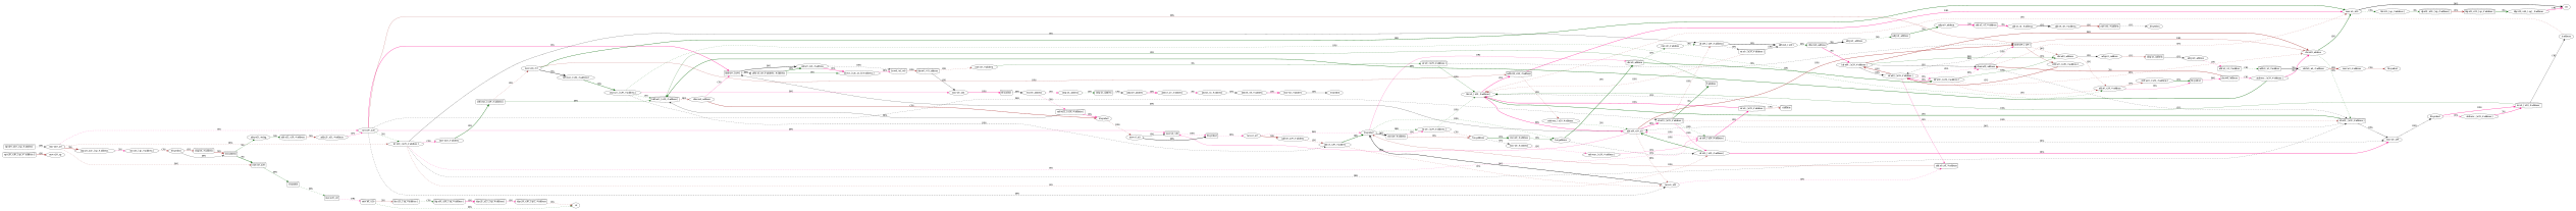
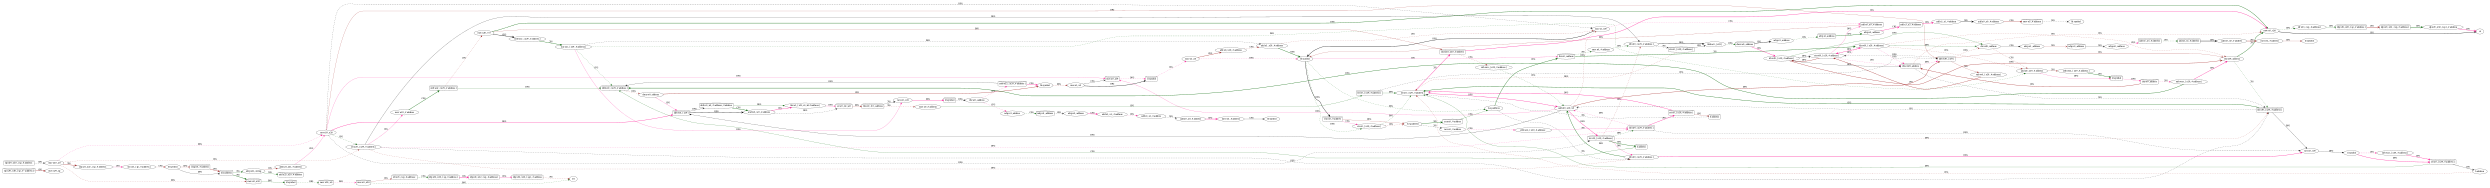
  digraph {
    fontname=Merriweather
    rankdir=LR
    node [fontname=Merriweather shape=ellipse]
    edge [arrowhead=vee color=deeppink fontname=Merriweather style=dashed]
    n1 [label="stp x29 , x30 , [ sp , #- address ]!" shape=cylinder]
    n2 [label="mov x29 , sp"]
    n3 [label="stp x19 , x20 , [ sp , # address ]" shape=cylinder]
    n4 [label="mov x20 , x0"]
    n5 [label="stp x21 , x22 , [ sp , # address ]"]
    n6 [label="mov x0 , x20" shape=cylinder]
    n7 [label="mov x19 , x20"]
    n8 [label="str x20 , [ x29 , # address ]"]
    n9 [label="str x23 , [ sp , # address ]"]
    n10 [label="bl symbol" shape=cylinder]
    n11 [label="mov x0 , x19" shape=cylinder]
    n12 [label="mov x1 , x19"]
    n13 [label="ldrb w0 , [ x19 ]" shape=cylinder]
    n14 [label="ldrb w19 , [ x19 ]" shape=cylinder]
    n15 [label="str x19 , [ x29 , # address ]" shape=cylinder]
    n16 [label="mov w22 , # address"]
    n17 [label="ldr x19 , [ x29 , # address ]" shape=cylinder]
    n18 [label="ldr x19 , [ x29 , # address ]"]
    n19 [label="ldr x19 , [ x29 , # address ]" shape=cylinder]
    n20 [label="ldr x19 , [ x29 , # address ]"]
    n21 [label="bl symbol"]
    n22 [label="cmp x0 , # address" shape=cylinder]
    n23 [label="b.ls address" shape=cylinder]
    n24 [label="adrp x21 , string"]
    n25 [label="add x23 , x29 , # address" shape=cylinder]
    n26 [label="mov x20 , x0" shape=cylinder]
    n27 [label="add x21 , x21 , # address"]
    n28 [label="mov x0 , x20" shape=cylinder]
    n29 [label="ldr x23 , [ sp , # address ]" shape=cylinder]
    n30 [label=ret]
    n31 [label="ldp x19 , x20 , [ sp , # address ]" shape=cylinder]
    n32 [label="ldp x21 , x22 , [ sp , # address ]" shape=cylinder]
    n33 [label="ldp x29 , x30 , [ sp ] , # address" shape=cylinder]
    n34 [label="bl symbol" shape=cylinder]
    n35 [label="bl symbol"]
    n36 [label="add x0 , x0 , # address" shape=cylinder]
    n37 [label="ubfx x1 , x0 , # address , # address" shape=cylinder]
    n38 [label="and w0 , w0 , # address"]
    n39 [label="strb w0 , [ x29 , # address ]"]
    n40 [label="str w19 , [ x29 , # address ]"]
    n41 [label="cbz w19 , address"]
    n42 [label="cbz w19 , address"]
    n43 [label="b address" shape=cylinder]
    n44 [label="strb wzr , [ x29 , # address ]" shape=cylinder]
    n45 [label="str x0 , [ x29 , # address ]" shape=cylinder]
    n46 [label="add x19 , x19 , x0"]
    n47 [label="mov x0 , x19"]
    n48 [label="ldr x0 , [ x29 , # address ]"]
    n49 [label="str x0 , [ x29 , # address ]" shape=cylinder]
    n50 [label="ldrb w0 , [ x19 ]"]
    n51 [label="mov x20 , # 0"]
    n52 [label="ldrb w0 , [ x29 , # address ]" shape=cylinder]
    n53 [label="strb wzr , [ x29 , # address ]"]
    n54 [label="add x20 , x20 , # address" shape=cylinder]
    n55 [label="mov x0 , x20"]
    n56 [label="cbnz w0 , address"]
    n57 [label="stur xzr , [ x29 , # address ]"]
    n58 [label="strb wzr , [ x29 , # address ]"]
    n59 [label="ldr x23 , [ sp , # address ]"]
    n60 [label=ret]
    n61 [label="add x3 , x29 , # address"]
    n62 [label="mov x0 , x23"]
    n63 [label="add x0 , x29 , # address"]
    n64 [label="bl symbol" shape=cylinder]
    n65 [label="strb w22 , [ x29 , # address ]"]
    n66 [label="bl symbol" shape=cylinder]
    n67 [label="bl symbol"]
    n68 [label="mov x1 , x0"]
    n69 [label="mov x2 , x0"]
    n70 [label="add x0 , x29 , # address"]
    n71 [label="cmn x0 , # address" shape=cylinder]
    n72 [label="str x0 , [ x29 , # address ]"]
    n73 [label="b.eq address"]
    n74 [label="cbz x0 , address" shape=cylinder]
    n75 [label="b.eq address"]
    n76 [label="mov x0 , # address"]
    n77 [label="ldr w19 , [ x29 , # address ]"]
    n78 [label="mov x0 , # address"]
    n79 [label="cmn x0 , # address" shape=cylinder]
    n80 [label="strb wzr , [ x29 , # address ]"]
    n81 [label="ldr w1 , [ x21 , x1 , lsl # address ]"]
    n82 [label="lsr w0 , w1 , w0" shape=cylinder]
    n83 [label="tbz w0 , # 0 , address" shape=cylinder]
    n84 [label="mov x0 , # address"]
    n85 [label="str x0 , [ x29 , # address ]" shape=cylinder]
    n86 [label="cbz w0 , address"]
    n87 [label="b address" shape=cylinder]
    n88 [label="bl symbol"]
    n89 [label="cbnz w19 , address" shape=cylinder]
    n90 [label="adrp x3 , address"]
    n91 [label="strb w22 , [ x29 , # address ]" shape=cylinder]
    n92 [label="adrp x1 , address" shape=cylinder]
    n93 [label="adrp x0 , address"]
    n94 [label="ldr w19 , [ x29 , # address ]"]
    n95 [label="adrp x3 , address"]
    n96 [label="strb wzr , [ x29 , # address ]"]
    n97 [label="str x0 , [ x29 , # address ]" shape=cylinder]
    n98 [label="b address"]
    n99 [label="add x3 , x3 , # address"]
    n100 [label="add x1 , x1 , # address"]
    n101 [label="add x0 , x0 , # address"]
    n102 [label="mov w2 , # address"]
    n103 [label="bl symbol"]
    n104 [label="ldp x19 , x20 , [ sp , # address ]" shape=cylinder]
    n105 [label="ldp x21 , x22 , [ sp , # address ]" shape=cylinder]
    n106 [label="ldp x29 , x30 , [ sp ] , # address"]
    n107 [label="cbnz w0 , address" shape=cylinder]
    n108 [label="adrp x3 , address"]
    n109 [label="adrp x1 , address" shape=cylinder]
    n110 [label="adrp x0 , address"]
    n111 [label="cbz w0 , address" shape=cylinder]
    n112 [label="add x3 , x3 , # address" shape=cylinder]
    n113 [label="add x1 , x1 , # address"]
    n114 [label="add x0 , x0 , # address"]
    n115 [label="mov w2 , # address" shape=cylinder]
    n116 [label="bl symbol"]
    n117 [label="adrp x1 , address" shape=cylinder]
    n118 [label="adrp x0 , address"]
    n119 [label="strb wzr , [ x29 , # address ]"]
    n120 [label="add x3 , x3 , # address" shape=cylinder]
    n121 [label="add x1 , x1 , # address" shape=cylinder]
    n122 [label="add x0 , x0 , # address"]
    n123 [label="mov w2 , # address"]
    n124 [label="bl symbol"]
    n1 -> n2 [arrowhead=diamond color=brown label=CFG style=bold]
    n3 -> n4 [color=black label=CFG]
    n4 -> n5 [color=brown label=CFG style=bold]
    n4 -> n6 [arrowhead=diamond color=brown label=DFG]
    n4 -> n7 [arrowhead=diamond label=DFG]
    n4 -> n8 [color=brown label=DFG]
    n5 -> n9 [arrowhead=diamond label=CFG style=solid]
    n6 -> n10 [arrowhead=diamond color=darkgreen label=DFG style=solid]
    n7 -> n8 [arrowhead=diamond color=darkgreen label=CFG]
    n7 -> n11 [arrowhead=diamond label=DFG style=solid]
    n7 -> n12 [arrowhead=diamond color=black label=DFG]
    n7 -> n13 [arrowhead=diamond label=DFG style=bold]
    n7 -> n14 [color=brown label=DFG style=solid]
    n7 -> n15 [arrowhead=diamond color=black label=DFG]
    n8 -> n16 [arrowhead=diamond label=CFG style=solid]
    n8 -> n17 [label=DFG]
    n8 -> n18 [color=brown label=DFG]
    n8 -> n19 [color=black label=DFG]
    n8 -> n20 [arrowhead=diamond color=black label=DFG style=solid]
    n9 -> n21 [arrowhead=diamond color=brown label=CFG]
    n10 -> n26 [color=darkgreen label=DFG]
    n11 -> n34 [arrowhead=diamond label=DFG]
    n12 -> n35 [color=black label=DFG style=bold]
    n12 -> n36 [arrowhead=diamond label=CFG]
    n13 -> n37 [color=black label=DFG style=solid]
    n13 -> n38 [color=black label=DFG style=bold]
    n14 -> n39 [arrowhead=diamond color=brown label=CFG style=solid]
    n14 -> n40 [color=black label=DFG]
    n14 -> n41 [color=brown label=DFG]
    n14 -> n42 [color=brown label=DFG style=solid]
    n15 -> n17 [color=darkgreen label=DFG]
    n15 -> n18 [arrowhead=diamond label=DFG style=solid]
    n15 -> n19 [color=brown label=DFG]
    n15 -> n20 [color=brown label=DFG]
    n15 -> n43 [arrowhead=diamond color=darkgreen label=CFG style=bold]
    n16 -> n44 [color=darkgreen label=CFG style=bold]
    n17 -> n45 [arrowhead=diamond label=CFG style=bold]
    n17 -> n46 [label=DFG]
    n17 -> n47 [arrowhead=diamond color=black label=DFG]
    n18 -> n46 [color=darkgreen label=DFG style=bold]
    n18 -> n47 [label=DFG style=bold]
    n19 -> n46 [color=black label=DFG]
    n19 -> n47 [color=black label=DFG style=solid]
    n19 -> n48 [arrowhead=diamond color=darkgreen label=CFG style=bold]
    n20 -> n49 [color=black label=CFG]
    n20 -> n50 [arrowhead=diamond color=black label=DFG style=bold]
    n21 -> n22 [color=brown label=CFG style=solid]
    n21 -> n23 [color=black label=DFG style=solid]
    n22 -> n23 [color=brown label=CFG style=bold]
    n23 -> n6 [arrowhead=diamond color=darkgreen label=CFG style=bold]
    n23 -> n24 [arrowhead=diamond color=darkgreen label=CFG style=solid]
    n24 -> n25 [arrowhead=diamond color=darkgreen label=CFG style=solid]
-   n25 -> n27 [arrowhead=diamond color=brown label=CFG style=solid]
+   n24 -> n27 [arrowhead=diamond color=brown label=CFG style=solid]
    n26 -> n28 [label=DFG]
    n27 -> n7 [label=CFG style=solid]
    n28 -> n29 [color=brown label=CFG style=solid]
    n28 -> n30 [arrowhead=diamond color=darkgreen label=DFG]
    n29 -> n31 [arrowhead=diamond color=darkgreen label=CFG]
    n31 -> n32 [label=CFG style=bold]
    n32 -> n33 [label=CFG style=solid]
    n33 -> n30 [arrowhead=diamond color=brown label=CFG]
    n34 -> n69 [arrowhead=diamond label=DFG]
    n35 -> n71 [color=black label=DFG style=bold]
    n35 -> n72 [color=darkgreen label=DFG]
    n35 -> n73 [arrowhead=diamond color=darkgreen label=DFG]
    n35 -> n74 [label=DFG style=solid]
    n36 -> n35 [color=brown label=DFG style=solid]
    n37 -> n38 [arrowhead=diamond color=darkgreen label=CFG style=bold]
    n37 -> n81 [arrowhead=diamond color=darkgreen label=DFG style=solid]
    n38 -> n81 [arrowhead=diamond label=CFG style=bold]
    n38 -> n82 [color=black label=DFG]
    n39 -> n40 [arrowhead=diamond color=brown label=CFG style=bold]
    n40 -> n36 [label=DFG style=solid]
    n40 -> n77 [arrowhead=diamond label=DFG]
    n40 -> n89 [arrowhead=diamond label=CFG]
    n40 -> n94 [color=brown label=DFG style=bold]
    n41 -> n63 [color=brown label=CFG]
    n41 -> n95 [arrowhead=diamond color=black label=CFG style=solid]
    n42 -> n19 [color=darkgreen label=CFG]
    n42 -> n55 [arrowhead=diamond color=darkgreen label=CFG style=bold]
    n43 -> n52 [color=darkgreen label=CFG style=solid]
    n44 -> n51 [arrowhead=diamond color=brown label=CFG]
    n44 -> n52 [arrowhead=diamond color=darkgreen label=DFG style=solid]
    n45 -> n48 [label=DFG style=bold]
    n45 -> n87 [arrowhead=diamond color=brown label=CFG style=solid]
    n46 -> n11 [label=DFG style=solid]
    n46 -> n12 [color=brown label=DFG]
    n46 -> n13 [arrowhead=diamond color=black label=DFG style=solid]
    n46 -> n14 [arrowhead=diamond color=brown label=DFG style=bold]
    n46 -> n15 [arrowhead=diamond label=DFG style=bold]
    n47 -> n88 [arrowhead=diamond color=black label=DFG style=solid]
    n48 -> n46 [label=DFG style=bold]
    n48 -> n54 [label=CFG style=bold]
    n49 -> n48 [arrowhead=diamond color=brown label=DFG]
    n49 -> n50 [color=black label=CFG style=solid]
    n50 -> n107 [arrowhead=diamond color=darkgreen label=DFG]
    n51 -> n53 [color=black label=CFG style=bold]
    n51 -> n54 [color=brown label=DFG style=solid]
    n51 -> n55 [arrowhead=diamond color=darkgreen label=DFG style=bold]
    n52 -> n56 [color=brown label=DFG]
    n53 -> n57 [arrowhead=diamond color=darkgreen label=CFG style=bold]
    n54 -> n55 [arrowhead=diamond label=DFG style=bold]
    n54 -> n58 [arrowhead=diamond color=brown label=CFG]
    n55 -> n59 [arrowhead=diamond color=darkgreen label=CFG]
    n55 -> n60 [color=black label=DFG style=bold]
    n56 -> n13 [arrowhead=diamond label=CFG style=solid]
    n56 -> n67 [arrowhead=diamond color=brown label=CFG style=bold]
    n57 -> n52 [color=darkgreen label=CFG]
    n57 -> n61 [color=black label=DFG]
    n57 -> n62 [arrowhead=diamond label=DFG style=solid]
    n57 -> n63 [arrowhead=diamond color=darkgreen label=DFG]
    n58 -> n46 [color=darkgreen label=CFG]
    n59 -> n104 [color=darkgreen label=CFG style=solid]
    n61 -> n12 [color=brown label=CFG]
    n61 -> n35 [color=darkgreen label=DFG style=bold]
    n62 -> n64 [arrowhead=diamond label=DFG style=bold]
    n63 -> n65 [color=brown label=CFG style=solid]
    n63 -> n66 [arrowhead=diamond label=DFG style=solid]
    n64 -> n86 [arrowhead=diamond color=black label=DFG]
    n65 -> n66 [arrowhead=diamond color=darkgreen label=CFG style=bold]
    n66 -> n111 [arrowhead=diamond label=DFG style=solid]
    n67 -> n68 [arrowhead=diamond color=brown label=DFG]
    n68 -> n11 [color=black label=CFG style=solid]
    n68 -> n34 [arrowhead=diamond color=black label=DFG style=bold]
    n69 -> n35 [label=DFG]
    n69 -> n70 [color=brown label=CFG style=bold]
    n70 -> n61 [arrowhead=diamond color=brown label=CFG]
    n71 -> n72 [arrowhead=diamond label=CFG style=solid]
    n71 -> n75 [arrowhead=diamond color=brown label=DFG style=solid]
    n72 -> n48 [color=darkgreen label=DFG]
    n72 -> n75 [color=brown label=CFG]
    n73 -> n18 [arrowhead=diamond color=black label=CFG]
    n73 -> n74 [color=darkgreen label=CFG style=bold]
    n74 -> n76 [color=darkgreen label=CFG]
    n74 -> n77 [color=darkgreen label=CFG style=bold]
    n75 -> n78 [color=black label=CFG]
    n75 -> n79 [color=darkgreen label=CFG style=bold]
    n76 -> n20 [color=darkgreen label=CFG]
    n77 -> n40 [label=DFG style=bold]
    n77 -> n41 [color=darkgreen label=DFG style=solid]
    n77 -> n42 [color=brown label=DFG]
    n77 -> n63 [arrowhead=diamond color=brown label=CFG]
    n77 -> n89 [arrowhead=diamond label=DFG]
    n78 -> n80 [label=CFG]
    n79 -> n73 [arrowhead=diamond color=darkgreen label=CFG style=solid]
    n80 -> n17 [label=CFG style=solid]
    n81 -> n82 [label=DFG style=solid]
    n82 -> n83 [arrowhead=diamond color=brown label=DFG style=solid]
    n83 -> n62 [arrowhead=diamond color=black label=CFG style=solid]
    n83 -> n84 [color=brown label=CFG]
    n84 -> n85 [color=darkgreen label=CFG style=solid]
    n85 -> n14 [arrowhead=diamond color=black label=CFG]
    n85 -> n48 [arrowhead=diamond color=darkgreen label=DFG style=solid]
    n86 -> n90 [arrowhead=diamond label=CFG]
    n86 -> n91 [arrowhead=diamond label=CFG]
    n87 -> n48 [arrowhead=diamond color=black label=CFG]
    n88 -> n96 [label=CFG]
    n88 -> n97 [label=DFG style=bold]
    n89 -> n14 [arrowhead=diamond label=DFG]
    n89 -> n19 [color=black label=CFG]
    n89 -> n55 [arrowhead=diamond color=brown label=CFG]
    n90 -> n92 [arrowhead=diamond color=darkgreen label=CFG]
    n91 -> n52 [color=black label=DFG style=solid]
    n91 -> n67 [label=CFG style=bold]
    n92 -> n93 [color=black label=CFG]
    n93 -> n99 [arrowhead=diamond label=CFG style=bold]
    n94 -> n40 [arrowhead=diamond color=black label=DFG style=solid]
    n94 -> n41 [arrowhead=diamond color=darkgreen label=DFG style=solid]
    n94 -> n42 [color=brown label=DFG style=bold]
    n94 -> n89 [arrowhead=diamond color=black label=DFG style=solid]
    n95 -> n117 [color=brown label=CFG style=solid]
    n96 -> n97 [arrowhead=diamond label=CFG style=bold]
    n97 -> n48 [color=darkgreen label=DFG style=solid]
    n97 -> n98 [color=black label=CFG style=solid]
    n98 -> n48 [arrowhead=diamond color=brown label=CFG]
    n99 -> n100 [arrowhead=diamond label=CFG]
    n100 -> n101 [color=black label=CFG]
    n101 -> n102 [label=CFG style=bold]
    n102 -> n103 [color=black label=CFG style=solid]
    n104 -> n105 [color=brown label=CFG style=bold]
    n105 -> n106 [color=darkgreen label=CFG style=bold]
    n106 -> n60 [label=CFG style=bold]
    n107 -> n94 [label=CFG style=bold]
    n107 -> n108 [arrowhead=diamond color=black label=CFG style=bold]
    n108 -> n109 [arrowhead=diamond color=darkgreen label=CFG]
    n109 -> n110 [arrowhead=diamond color=darkgreen label=CFG style=bold]
    n110 -> n112 [label=CFG style=bold]
    n111 -> n89 [color=brown label=CFG style=bold]
    n111 -> n119 [label=CFG]
    n112 -> n113 [arrowhead=diamond label=CFG style=bold]
    n113 -> n114 [color=black label=CFG style=bold]
    n114 -> n115 [arrowhead=diamond color=brown label=CFG style=bold]
    n115 -> n116 [color=black label=CFG]
    n117 -> n118 [color=black label=CFG style=solid]
    n118 -> n120 [arrowhead=diamond label=CFG]
    n119 -> n42 [label=CFG style=bold]
    n119 -> n52 [arrowhead=diamond color=darkgreen label=DFG style=bold]
    n120 -> n121 [arrowhead=diamond color=darkgreen label=CFG]
    n121 -> n122 [color=black label=CFG style=bold]
    n122 -> n123 [arrowhead=diamond color=brown label=CFG style=bold]
    n123 -> n124 [arrowhead=diamond color=brown label=CFG style=solid]
  }
